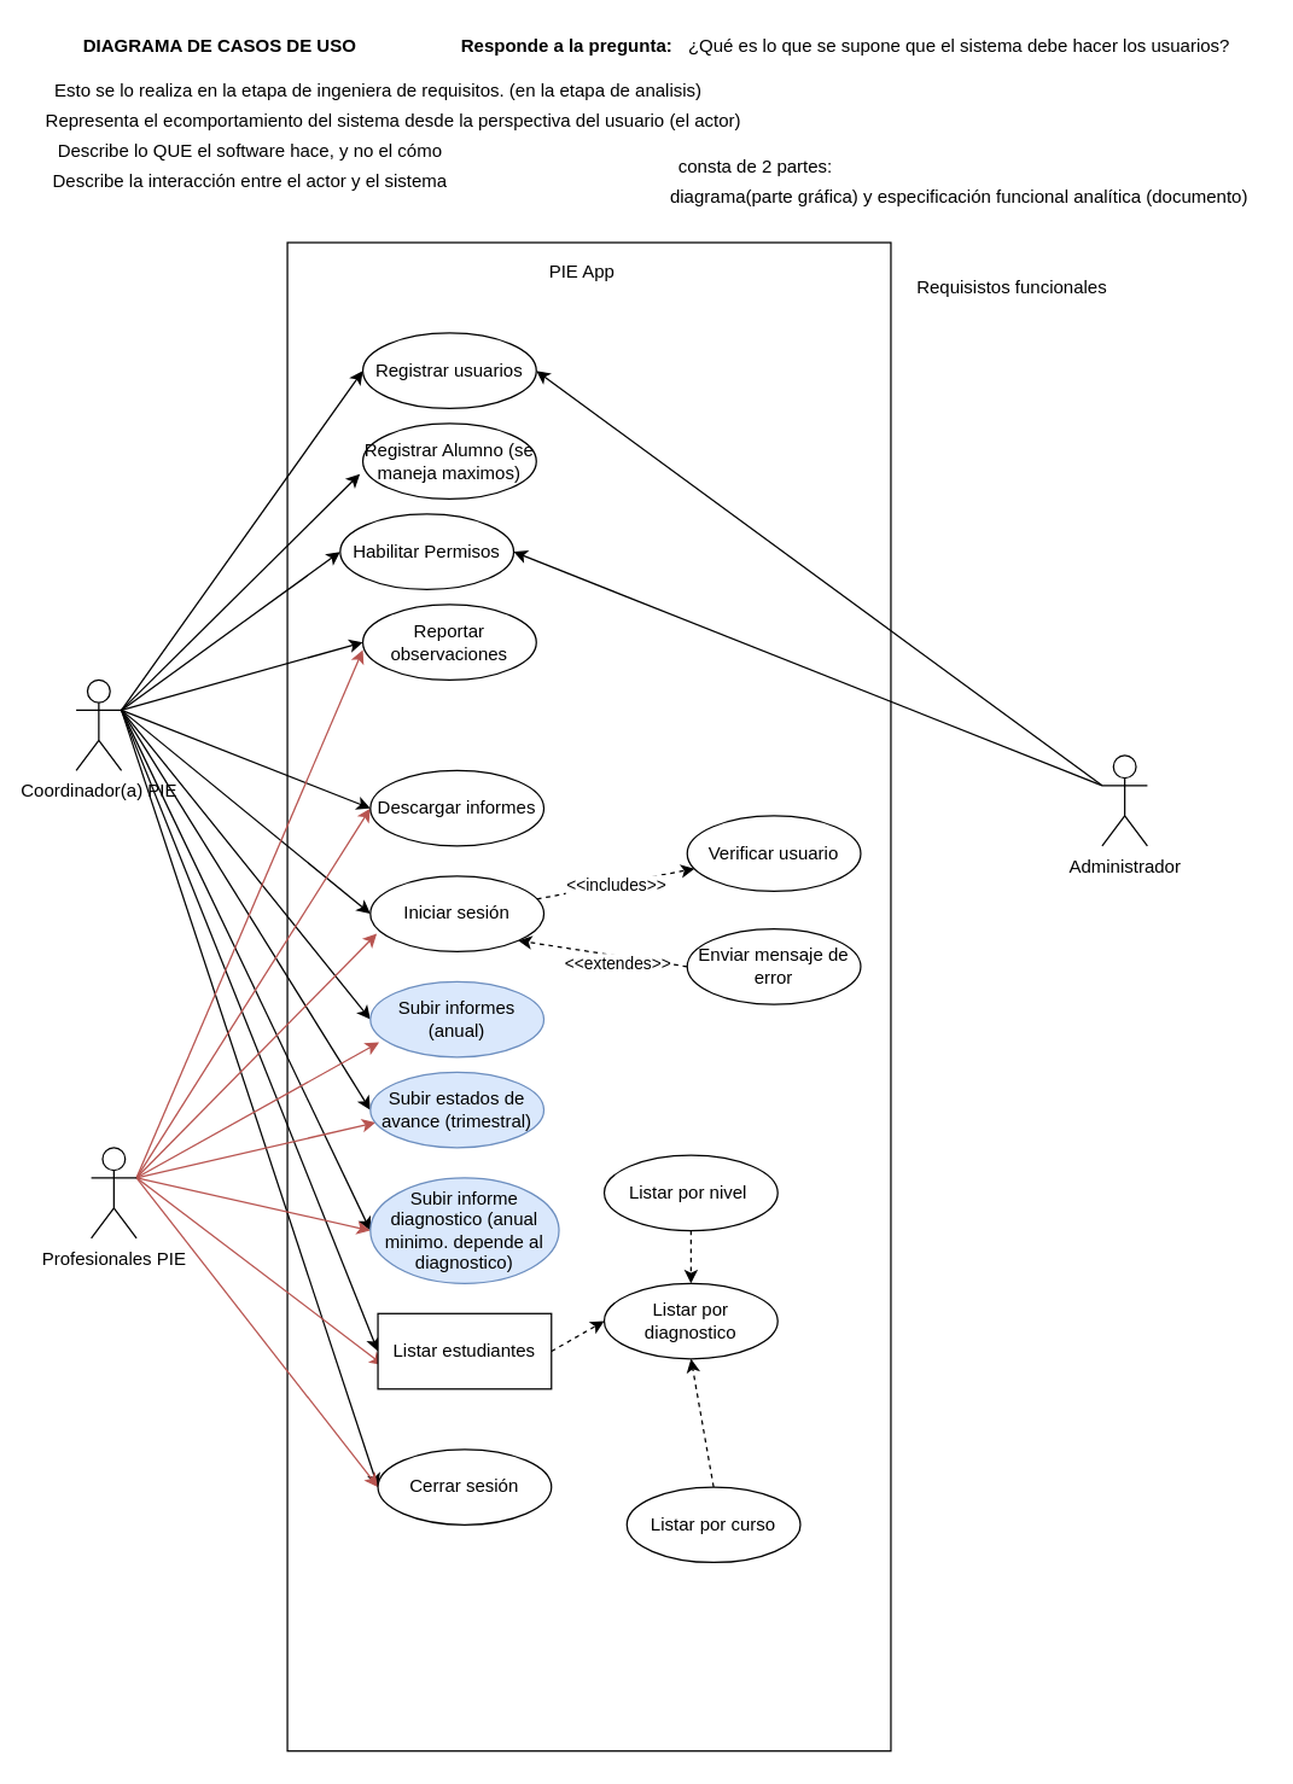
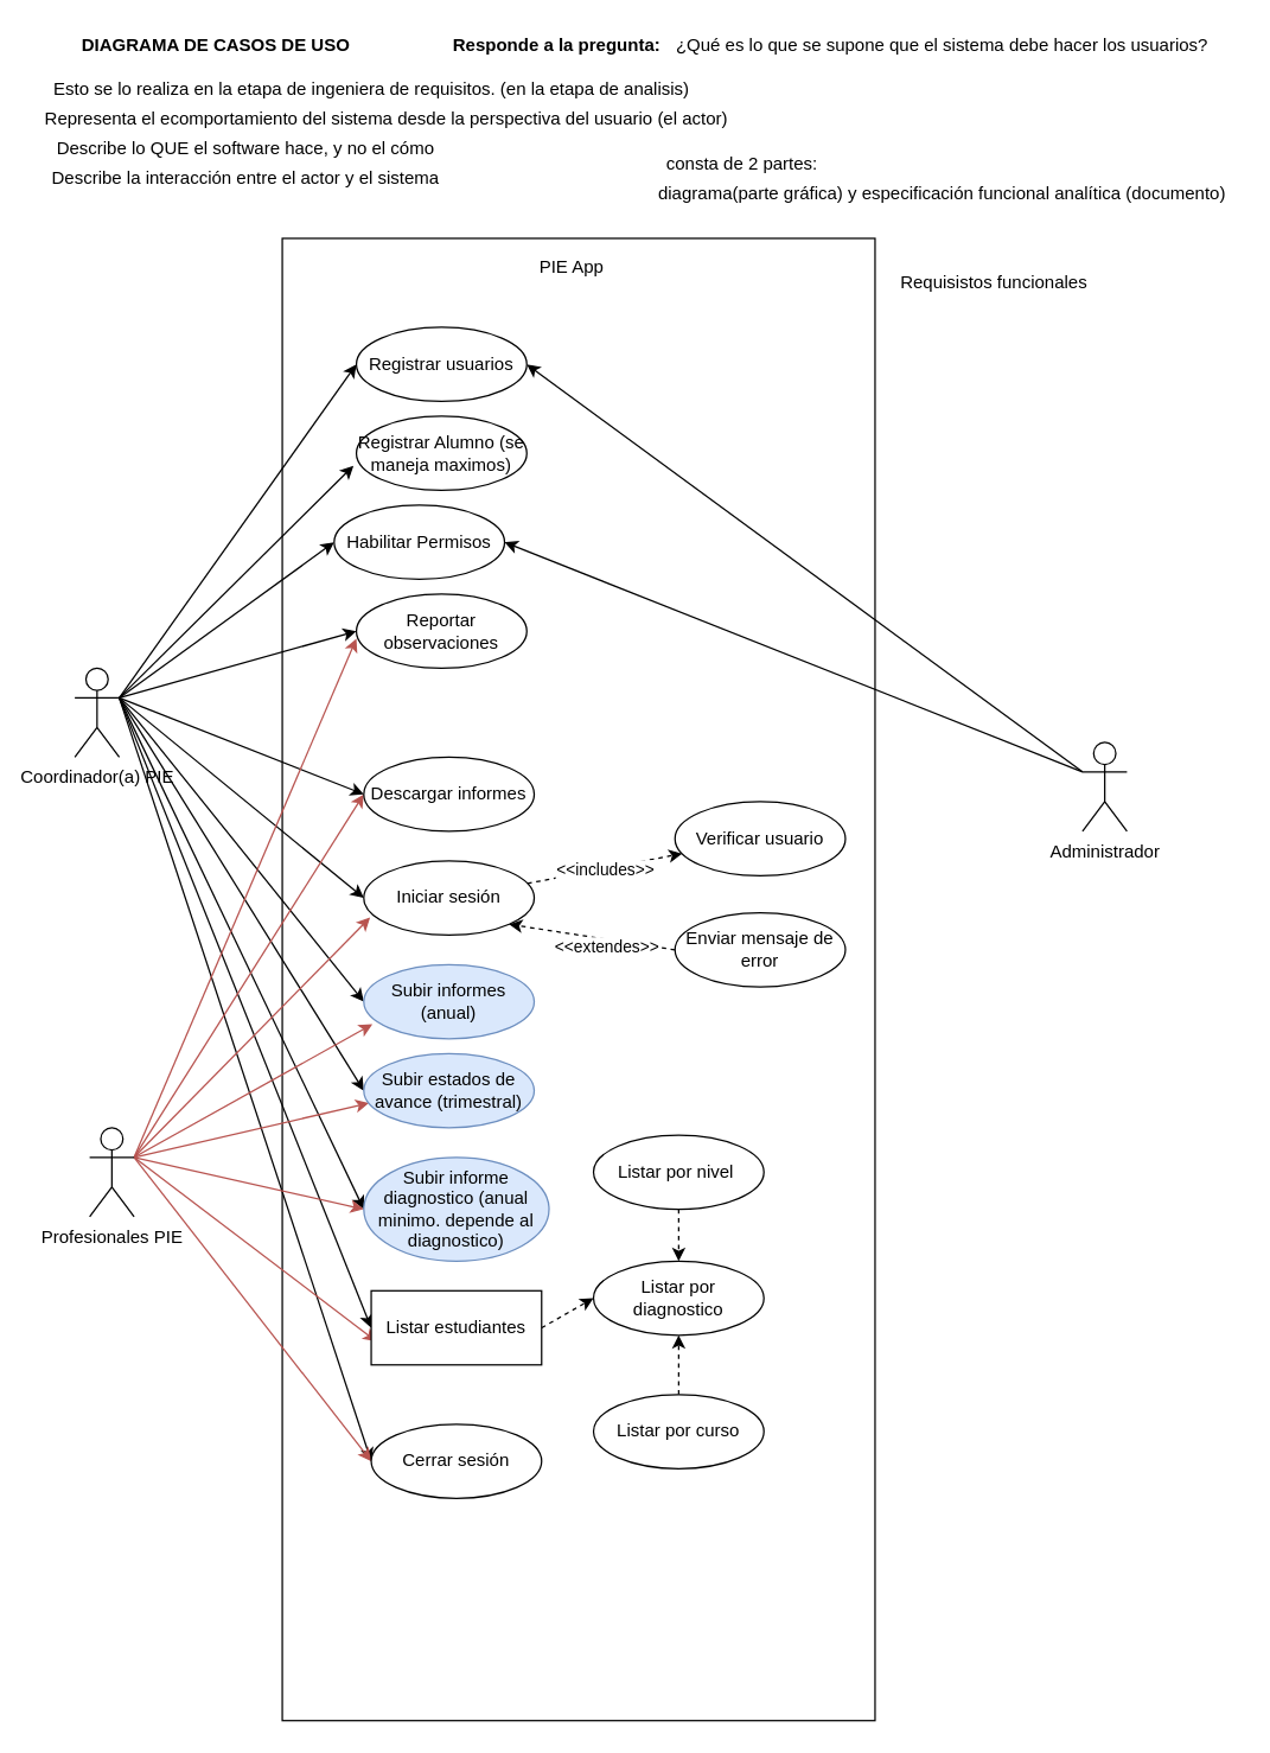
  <mxCell id="0" />
  <mxCell id="1" parent="0" />
  <mxCell id="2" value="" style="rounded=0;whiteSpace=wrap;html=1;fillColor=none;" parent="1" vertex="1"><mxGeometry x="190" y="160" width="400" height="1000" as="geometry" /></mxCell>
  <mxCell id="3" value="&lt;b&gt;DIAGRAMA DE CASOS DE USO&lt;/b&gt;" style="text;html=1;align=center;verticalAlign=middle;resizable=0;points=[];autosize=1;strokeColor=none;fillColor=none;" parent="1" vertex="1"><mxGeometry x="45" y="20" width="200" height="20" as="geometry" /></mxCell>
  <mxCell id="4" value="¿Qué es lo que se supone que el sistema debe hacer los usuarios?" style="text;html=1;align=center;verticalAlign=middle;resizable=0;points=[];autosize=1;strokeColor=none;fillColor=none;" parent="1" vertex="1"><mxGeometry x="450" y="20" width="370" height="20" as="geometry" /></mxCell>
  <mxCell id="5" value="&lt;b&gt;Responde a la pregunta:&lt;/b&gt;" style="text;html=1;align=center;verticalAlign=middle;resizable=0;points=[];autosize=1;strokeColor=none;fillColor=none;" parent="1" vertex="1"><mxGeometry x="295" y="20" width="160" height="20" as="geometry" /></mxCell>
  <mxCell id="6" style="edgeStyle=none;rounded=0;orthogonalLoop=1;jettySize=auto;html=1;exitX=1;exitY=0.333;exitDx=0;exitDy=0;exitPerimeter=0;entryX=0;entryY=0.5;entryDx=0;entryDy=0;" parent="1" source="17" target="41" edge="1"><mxGeometry relative="1" as="geometry" /></mxCell>
  <mxCell id="7" style="edgeStyle=none;rounded=0;orthogonalLoop=1;jettySize=auto;html=1;exitX=1;exitY=0.333;exitDx=0;exitDy=0;exitPerimeter=0;entryX=0;entryY=0.5;entryDx=0;entryDy=0;" parent="1" source="17" target="40" edge="1"><mxGeometry relative="1" as="geometry" /></mxCell>
  <mxCell id="8" style="edgeStyle=none;rounded=0;orthogonalLoop=1;jettySize=auto;html=1;exitX=1;exitY=0.333;exitDx=0;exitDy=0;exitPerimeter=0;entryX=0;entryY=0.5;entryDx=0;entryDy=0;" parent="1" source="17" target="20" edge="1"><mxGeometry relative="1" as="geometry" /></mxCell>
  <mxCell id="9" style="edgeStyle=none;rounded=0;orthogonalLoop=1;jettySize=auto;html=1;exitX=1;exitY=0.333;exitDx=0;exitDy=0;exitPerimeter=0;entryX=0;entryY=0.5;entryDx=0;entryDy=0;" parent="1" source="17" target="43" edge="1"><mxGeometry relative="1" as="geometry" /></mxCell>
  <mxCell id="10" style="edgeStyle=none;rounded=0;orthogonalLoop=1;jettySize=auto;html=1;exitX=1;exitY=0.333;exitDx=0;exitDy=0;exitPerimeter=0;entryX=0;entryY=0.5;entryDx=0;entryDy=0;" parent="1" source="17" target="44" edge="1"><mxGeometry relative="1" as="geometry" /></mxCell>
  <mxCell id="11" style="edgeStyle=none;rounded=0;orthogonalLoop=1;jettySize=auto;html=1;exitX=1;exitY=0.333;exitDx=0;exitDy=0;exitPerimeter=0;entryX=0;entryY=0.5;entryDx=0;entryDy=0;" parent="1" source="17" target="42" edge="1"><mxGeometry relative="1" as="geometry" /></mxCell>
  <mxCell id="12" style="edgeStyle=none;rounded=0;orthogonalLoop=1;jettySize=auto;html=1;exitX=1;exitY=0.333;exitDx=0;exitDy=0;exitPerimeter=0;entryX=0;entryY=0.5;entryDx=0;entryDy=0;" parent="1" source="17" target="56" edge="1"><mxGeometry relative="1" as="geometry" /></mxCell>
  <mxCell id="13" style="rounded=0;orthogonalLoop=1;jettySize=auto;html=1;exitX=1;exitY=0.333;exitDx=0;exitDy=0;exitPerimeter=0;entryX=0;entryY=0.5;entryDx=0;entryDy=0;" edge="1" parent="1" source="17" target="58"><mxGeometry relative="1" as="geometry" /></mxCell>
  <mxCell id="14" style="edgeStyle=none;rounded=0;orthogonalLoop=1;jettySize=auto;html=1;exitX=1;exitY=0.333;exitDx=0;exitDy=0;exitPerimeter=0;entryX=0;entryY=0.5;entryDx=0;entryDy=0;" edge="1" parent="1" source="17" target="57"><mxGeometry relative="1" as="geometry" /></mxCell>
  <mxCell id="15" style="edgeStyle=none;rounded=0;orthogonalLoop=1;jettySize=auto;html=1;exitX=1;exitY=0.333;exitDx=0;exitDy=0;exitPerimeter=0;entryX=-0.017;entryY=0.668;entryDx=0;entryDy=0;entryPerimeter=0;" edge="1" parent="1" source="17" target="59"><mxGeometry relative="1" as="geometry" /></mxCell>
  <mxCell id="16" style="edgeStyle=none;rounded=0;orthogonalLoop=1;jettySize=auto;html=1;exitX=1;exitY=0.333;exitDx=0;exitDy=0;exitPerimeter=0;entryX=0;entryY=0.5;entryDx=0;entryDy=0;" edge="1" parent="1" source="17" target="60"><mxGeometry relative="1" as="geometry" /></mxCell>
  <mxCell id="17" value="Coordinador(a) PIE" style="shape=umlActor;verticalLabelPosition=bottom;verticalAlign=top;html=1;outlineConnect=0;" parent="1" vertex="1"><mxGeometry x="50" y="450" width="30" height="60" as="geometry" /></mxCell>
  <mxCell id="18" value="Esto se lo realiza en la etapa de ingeniera de requisitos. (en la etapa de analisis)" style="text;html=1;align=center;verticalAlign=middle;resizable=0;points=[];autosize=1;strokeColor=none;fillColor=none;" parent="1" vertex="1"><mxGeometry x="30" y="50" width="440" height="20" as="geometry" /></mxCell>
  <mxCell id="19" value="Requisistos funcionales" style="text;html=1;align=center;verticalAlign=middle;resizable=0;points=[];autosize=1;strokeColor=none;fillColor=none;" parent="1" vertex="1"><mxGeometry x="600" y="180" width="140" height="20" as="geometry" /></mxCell>
  <mxCell id="20" value="Iniciar sesión" style="ellipse;whiteSpace=wrap;html=1;" parent="1" vertex="1"><mxGeometry x="245" y="580" width="115" height="50" as="geometry" /></mxCell>
  <mxCell id="21" value="Representa el ecomportamiento del sistema desde la perspectiva del usuario (el actor)" style="text;html=1;align=center;verticalAlign=middle;resizable=0;points=[];autosize=1;strokeColor=none;fillColor=none;" parent="1" vertex="1"><mxGeometry x="20" y="70" width="480" height="20" as="geometry" /></mxCell>
  <mxCell id="22" value="Describe lo QUE el software hace, y no el cómo" style="text;html=1;align=center;verticalAlign=middle;resizable=0;points=[];autosize=1;strokeColor=none;fillColor=none;" parent="1" vertex="1"><mxGeometry x="30" y="90" width="270" height="20" as="geometry" /></mxCell>
  <mxCell id="23" value="Describe la interacción entre el actor y el sistema" style="text;html=1;align=center;verticalAlign=middle;resizable=0;points=[];autosize=1;strokeColor=none;fillColor=none;" parent="1" vertex="1"><mxGeometry x="25" y="110" width="280" height="20" as="geometry" /></mxCell>
  <mxCell id="24" value="consta de 2 partes:" style="text;html=1;align=center;verticalAlign=middle;resizable=0;points=[];autosize=1;strokeColor=none;fillColor=none;" parent="1" vertex="1"><mxGeometry x="440" y="100" width="120" height="20" as="geometry" /></mxCell>
  <mxCell id="25" value="diagrama(parte gráfica) y especificación funcional analítica (documento)" style="text;html=1;align=center;verticalAlign=middle;resizable=0;points=[];autosize=1;strokeColor=none;fillColor=none;" parent="1" vertex="1"><mxGeometry x="435" y="120" width="400" height="20" as="geometry" /></mxCell>
  <mxCell id="26" style="edgeStyle=none;rounded=0;orthogonalLoop=1;jettySize=auto;html=1;exitX=0;exitY=0.333;exitDx=0;exitDy=0;exitPerimeter=0;entryX=1;entryY=0.5;entryDx=0;entryDy=0;" parent="1" source="28" target="42" edge="1"><mxGeometry relative="1" as="geometry" /></mxCell>
  <mxCell id="27" style="edgeStyle=none;rounded=0;orthogonalLoop=1;jettySize=auto;html=1;exitX=0;exitY=0.333;exitDx=0;exitDy=0;exitPerimeter=0;entryX=1;entryY=0.5;entryDx=0;entryDy=0;" parent="1" source="28" target="56" edge="1"><mxGeometry relative="1" as="geometry" /></mxCell>
  <mxCell id="28" value="Administrador" style="shape=umlActor;verticalLabelPosition=bottom;verticalAlign=top;html=1;outlineConnect=0;" parent="1" vertex="1"><mxGeometry x="730" y="500" width="30" height="60" as="geometry" /></mxCell>
  <mxCell id="29" value="PIE App" style="text;html=1;align=center;verticalAlign=middle;resizable=0;points=[];autosize=1;strokeColor=none;fillColor=none;" parent="1" vertex="1"><mxGeometry x="355" y="170" width="60" height="20" as="geometry" /></mxCell>
  <mxCell id="30" style="edgeStyle=none;rounded=0;orthogonalLoop=1;jettySize=auto;html=1;exitX=1;exitY=0.333;exitDx=0;exitDy=0;exitPerimeter=0;entryX=0.037;entryY=0.764;entryDx=0;entryDy=0;entryPerimeter=0;fillColor=#f8cecc;strokeColor=#b85450;" parent="1" source="38" target="20" edge="1"><mxGeometry relative="1" as="geometry" /></mxCell>
  <mxCell id="31" style="edgeStyle=none;rounded=0;orthogonalLoop=1;jettySize=auto;html=1;exitX=1;exitY=0.333;exitDx=0;exitDy=0;exitPerimeter=0;entryX=0.031;entryY=0.684;entryDx=0;entryDy=0;entryPerimeter=0;fillColor=#f8cecc;strokeColor=#b85450;" parent="1" source="38" target="40" edge="1"><mxGeometry relative="1" as="geometry" /></mxCell>
  <mxCell id="32" style="edgeStyle=none;rounded=0;orthogonalLoop=1;jettySize=auto;html=1;exitX=1;exitY=0.333;exitDx=0;exitDy=0;exitPerimeter=0;entryX=0;entryY=0.5;entryDx=0;entryDy=0;fillColor=#f8cecc;strokeColor=#b85450;" parent="1" source="38" target="41" edge="1"><mxGeometry relative="1" as="geometry" /></mxCell>
  <mxCell id="33" style="edgeStyle=none;rounded=0;orthogonalLoop=1;jettySize=auto;html=1;exitX=1;exitY=0.333;exitDx=0;exitDy=0;exitPerimeter=0;entryX=0.05;entryY=0.804;entryDx=0;entryDy=0;entryPerimeter=0;fillColor=#f8cecc;strokeColor=#b85450;" parent="1" source="38" target="43" edge="1"><mxGeometry relative="1" as="geometry" /></mxCell>
  <mxCell id="34" style="edgeStyle=none;rounded=0;orthogonalLoop=1;jettySize=auto;html=1;exitX=1;exitY=0.333;exitDx=0;exitDy=0;exitPerimeter=0;entryX=0.03;entryY=0.668;entryDx=0;entryDy=0;entryPerimeter=0;fillColor=#f8cecc;strokeColor=#b85450;" edge="1" parent="1" source="38" target="57"><mxGeometry relative="1" as="geometry" /></mxCell>
  <mxCell id="35" style="edgeStyle=none;rounded=0;orthogonalLoop=1;jettySize=auto;html=1;exitX=1;exitY=0.333;exitDx=0;exitDy=0;exitPerimeter=0;entryX=0;entryY=0.5;entryDx=0;entryDy=0;fillColor=#f8cecc;strokeColor=#b85450;" edge="1" parent="1" source="38" target="58"><mxGeometry relative="1" as="geometry" /></mxCell>
  <mxCell id="36" style="edgeStyle=none;rounded=0;orthogonalLoop=1;jettySize=auto;html=1;exitX=1;exitY=0.333;exitDx=0;exitDy=0;exitPerimeter=0;entryX=0;entryY=0.5;entryDx=0;entryDy=0;fillColor=#f8cecc;strokeColor=#b85450;" edge="1" parent="1" source="38" target="44"><mxGeometry relative="1" as="geometry" /></mxCell>
  <mxCell id="37" style="edgeStyle=none;rounded=0;orthogonalLoop=1;jettySize=auto;html=1;exitX=1;exitY=0.333;exitDx=0;exitDy=0;exitPerimeter=0;fillColor=#f8cecc;strokeColor=#b85450;" edge="1" parent="1" source="38"><mxGeometry relative="1" as="geometry"><mxPoint x="240" y="430" as="targetPoint" /></mxGeometry></mxCell>
  <mxCell id="38" value="Profesionales PIE" style="shape=umlActor;verticalLabelPosition=bottom;verticalAlign=top;html=1;outlineConnect=0;" parent="1" vertex="1"><mxGeometry x="60" y="760" width="30" height="60" as="geometry" /></mxCell>
  <mxCell id="39" style="edgeStyle=none;rounded=0;orthogonalLoop=1;jettySize=auto;html=1;exitX=1;exitY=0.5;exitDx=0;exitDy=0;entryX=0;entryY=0.5;entryDx=0;entryDy=0;dashed=1;" parent="1" source="40" target="55" edge="1"><mxGeometry relative="1" as="geometry" /></mxCell>
  <mxCell id="40" value="Listar estudiantes" style="whiteSpace=wrap;html=1;rounded=0;" parent="1" vertex="1"><mxGeometry x="250" y="870" width="115" height="50" as="geometry" /></mxCell>
  <mxCell id="41" value="Cerrar sesión" style="ellipse;whiteSpace=wrap;html=1;" parent="1" vertex="1"><mxGeometry x="250" y="960" width="115" height="50" as="geometry" /></mxCell>
  <mxCell id="42" value="Habilitar Permisos" style="ellipse;whiteSpace=wrap;html=1;" parent="1" vertex="1"><mxGeometry x="225" y="340" width="115" height="50" as="geometry" /></mxCell>
  <mxCell id="43" value="Subir informes (anual)" style="ellipse;whiteSpace=wrap;html=1;fillColor=#dae8fc;strokeColor=#6c8ebf;" parent="1" vertex="1"><mxGeometry x="245" y="650" width="115" height="50" as="geometry" /></mxCell>
  <mxCell id="44" value="Descargar informes" style="ellipse;whiteSpace=wrap;html=1;" parent="1" vertex="1"><mxGeometry x="245" y="510" width="115" height="50" as="geometry" /></mxCell>
  <mxCell id="45" value="Verificar usuario" style="ellipse;whiteSpace=wrap;html=1;" parent="1" vertex="1"><mxGeometry x="455" y="540" width="115" height="50" as="geometry" /></mxCell>
  <mxCell id="46" style="rounded=0;orthogonalLoop=1;jettySize=auto;html=1;exitX=0;exitY=0.5;exitDx=0;exitDy=0;entryX=1;entryY=1;entryDx=0;entryDy=0;dashed=1;" parent="1" source="48" target="20" edge="1"><mxGeometry relative="1" as="geometry"><Array as="points" /></mxGeometry></mxCell>
  <mxCell id="47" value="&amp;lt;&amp;lt;extendes&amp;gt;&amp;gt;" style="edgeLabel;html=1;align=center;verticalAlign=middle;resizable=0;points=[];" parent="46" vertex="1" connectable="0"><mxGeometry x="0.676" relative="1" as="geometry"><mxPoint x="47" y="12" as="offset" /></mxGeometry></mxCell>
  <mxCell id="48" value="Enviar mensaje de error" style="ellipse;whiteSpace=wrap;html=1;" parent="1" vertex="1"><mxGeometry x="455" y="615" width="115" height="50" as="geometry" /></mxCell>
  <mxCell id="49" value="" style="endArrow=classic;html=1;rounded=0;dashed=1;" parent="1" source="20" target="45" edge="1"><mxGeometry relative="1" as="geometry"><mxPoint x="360" y="610" as="sourcePoint" /><mxPoint x="460" y="610" as="targetPoint" /></mxGeometry></mxCell>
  <mxCell id="50" value="&amp;lt;&amp;lt;includes&amp;gt;&amp;gt;" style="edgeLabel;resizable=0;html=1;align=center;verticalAlign=middle;fillColor=none;" parent="49" connectable="0" vertex="1"><mxGeometry relative="1" as="geometry" /></mxCell>
  <mxCell id="51" style="edgeStyle=none;rounded=0;orthogonalLoop=1;jettySize=auto;html=1;exitX=0.5;exitY=1;exitDx=0;exitDy=0;entryX=0.5;entryY=0;entryDx=0;entryDy=0;dashed=1;" parent="1" source="52" target="55" edge="1"><mxGeometry relative="1" as="geometry" /></mxCell>
  <mxCell id="52" value="Listar por nivel&amp;nbsp;" style="ellipse;whiteSpace=wrap;html=1;" parent="1" vertex="1"><mxGeometry x="400" y="765" width="115" height="50" as="geometry" /></mxCell>
  <mxCell id="53" style="edgeStyle=none;rounded=0;orthogonalLoop=1;jettySize=auto;html=1;exitX=0.5;exitY=0;exitDx=0;exitDy=0;entryX=0.5;entryY=1;entryDx=0;entryDy=0;dashed=1;" parent="1" source="54" target="55" edge="1"><mxGeometry relative="1" as="geometry" /></mxCell>
- <mxCell id="54" value="Listar por curso" style="ellipse;whiteSpace=wrap;html=1;" parent="1" vertex="1"><mxGeometry x="415" y="985" width="115" height="50" as="geometry" /></mxCell>
+ <mxCell id="54" value="Listar por curso" style="ellipse;whiteSpace=wrap;html=1;" parent="1" vertex="1"><mxGeometry x="400" y="940" width="115" height="50" as="geometry" /></mxCell>
  <mxCell id="55" value="Listar por diagnostico" style="ellipse;whiteSpace=wrap;html=1;" parent="1" vertex="1"><mxGeometry x="400" y="850" width="115" height="50" as="geometry" /></mxCell>
  <mxCell id="56" value="Registrar usuarios" style="ellipse;whiteSpace=wrap;html=1;" parent="1" vertex="1"><mxGeometry x="240" y="220" width="115" height="50" as="geometry" /></mxCell>
  <mxCell id="57" value="Subir estados de avance (trimestral)" style="ellipse;whiteSpace=wrap;html=1;fillColor=#dae8fc;strokeColor=#6c8ebf;" vertex="1" parent="1"><mxGeometry x="245" y="710" width="115" height="50" as="geometry" /></mxCell>
  <mxCell id="58" value="Subir informe diagnostico (anual minimo. depende al diagnostico)" style="ellipse;whiteSpace=wrap;html=1;fillColor=#dae8fc;strokeColor=#6c8ebf;" vertex="1" parent="1"><mxGeometry x="245" y="780" width="125" height="70" as="geometry" /></mxCell>
  <mxCell id="59" value="Registrar Alumno (se maneja maximos)" style="ellipse;whiteSpace=wrap;html=1;" vertex="1" parent="1"><mxGeometry x="240" y="280" width="115" height="50" as="geometry" /></mxCell>
  <mxCell id="60" value="Reportar observaciones" style="ellipse;whiteSpace=wrap;html=1;" vertex="1" parent="1"><mxGeometry x="240" y="400" width="115" height="50" as="geometry" /></mxCell>
